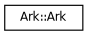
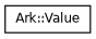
  digraph {
    rankdir=LR
-   n1 [color=black fillcolor=white fontname=Helvetica fontsize=10 height=0.2 label="Ark::Ark" shape=record style=filled width=0.4]
+   n1 [color=black fillcolor=white fontname=Helvetica fontsize=10 height=0.2 label="Ark::Value" shape=record style=filled width=0.4]
  }
